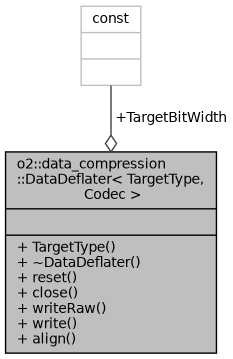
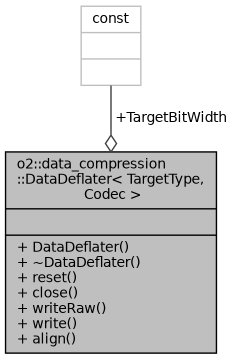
  digraph {
    node [fontname=Helvetica fontsize=10 shape=record]
-   n1 [color=black fillcolor=grey75 fontcolor=black height=0.2 label="{o2::data_compression\l::DataDeflater\< TargetType,\l Codec \>\n||+ TargetType()\l+ ~DataDeflater()\l+ reset()\l+ close()\l+ writeRaw()\l+ write()\l+ align()\l}" style=filled width=0.4]
+   n1 [color=black fillcolor=grey75 fontcolor=black height=0.2 label="{o2::data_compression\l::DataDeflater\< TargetType,\l Codec \>\n||+ DataDeflater()\l+ ~DataDeflater()\l+ reset()\l+ close()\l+ writeRaw()\l+ write()\l+ align()\l}" style=filled width=0.4]
    n2 [color=grey75 height=0.2 label="{const\n||}" width=0.4]
    n2 -> n1 [arrowhead=odiamond color=grey25 fontname=Helvetica fontsize=10 label=" +TargetBitWidth" labelfontname=Helvetica labelfontsize=10 style=solid]
  }
